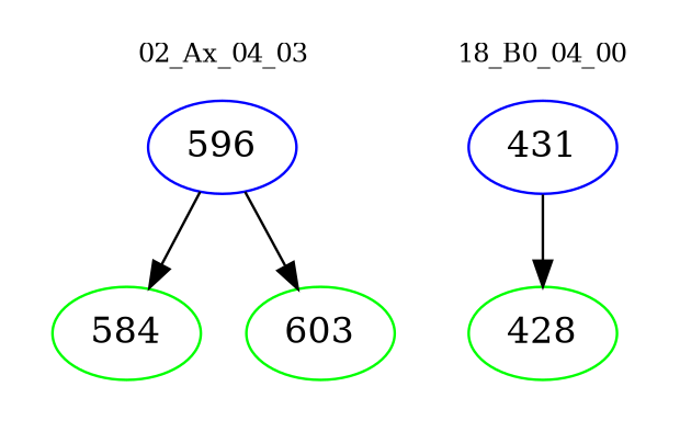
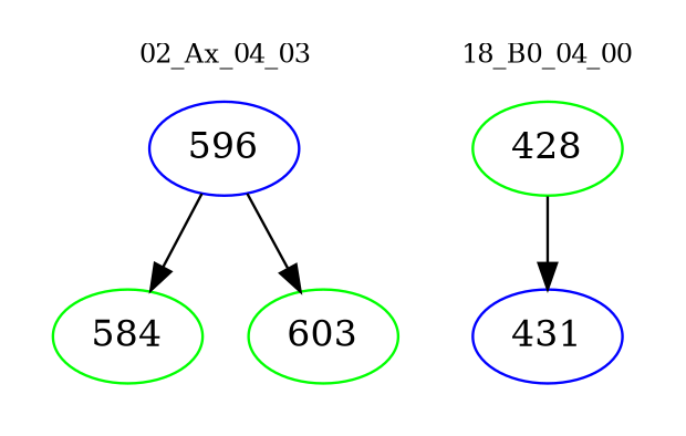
  digraph {
    node [color=green]
    edge [color=black]
    n1 [color=blue label=596]
    n2 [label=584]
    n3 [label=603]
    n4 [color=blue label=431]
    n5 [label=428]
    subgraph cluster_1 {
      color=white
      fontsize=10
      label="02_Ax_04_03"
      n1
      n2
      n3
    }
    subgraph cluster_2 {
      color=white
      fontsize=10
      label="18_B0_04_00"
      n4
      n5
    }
    n1 -> n2
    n1 -> n3
-   n4 -> n5
+   n5 -> n4
  }
